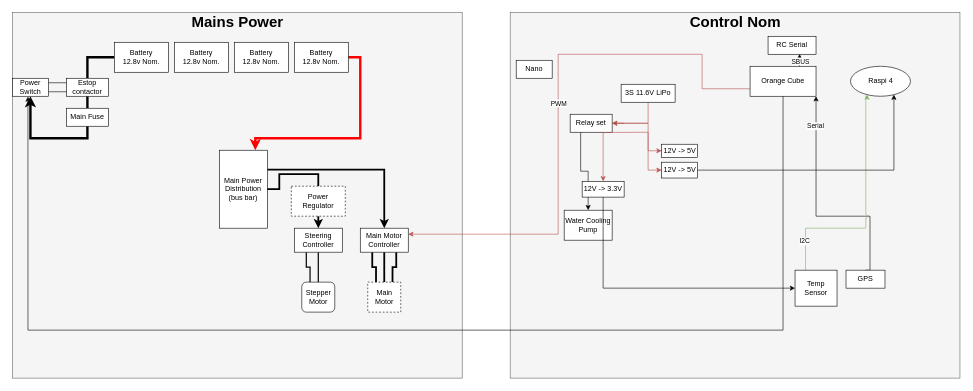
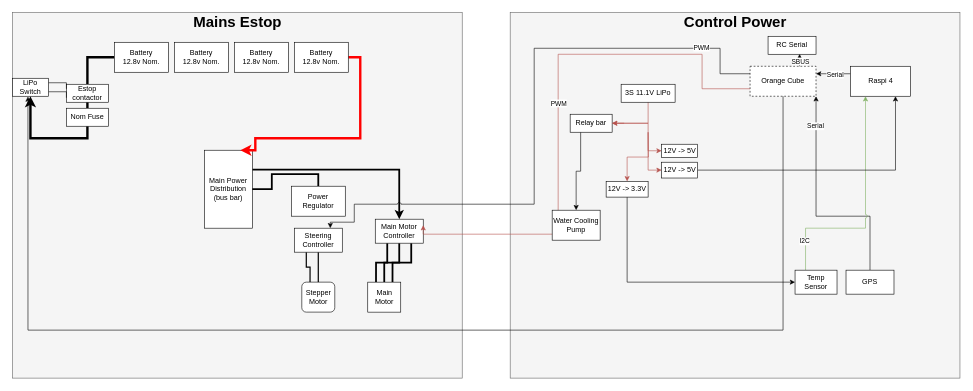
  <mxCell id="0" />
  <mxCell id="1" parent="0" />
  <mxCell id="2" value="" style="rounded=0;whiteSpace=wrap;html=1;movable=0;resizable=0;rotatable=0;deletable=0;editable=0;locked=1;connectable=0;fillColor=#f5f5f5;fontColor=#333333;strokeColor=#666666;" vertex="1" parent="1"><mxGeometry x="850" y="20" width="750" height="610" as="geometry" /></mxCell>
  <mxCell id="3" value="" style="rounded=0;whiteSpace=wrap;html=1;movable=0;resizable=0;rotatable=0;deletable=0;editable=0;locked=1;connectable=0;fillColor=#f5f5f5;fontColor=#333333;strokeColor=#666666;" vertex="1" parent="1"><mxGeometry x="20" y="20" width="750" height="610" as="geometry" /></mxCell>
  <mxCell id="4" style="edgeStyle=orthogonalEdgeStyle;rounded=0;orthogonalLoop=1;jettySize=auto;html=1;exitX=0;exitY=0.5;exitDx=0;exitDy=0;endArrow=none;endFill=0;entryX=0.5;entryY=0;entryDx=0;entryDy=0;strokeWidth=4;" edge="1" parent="1" source="5" target="16"><mxGeometry relative="1" as="geometry"><mxPoint x="140" y="180" as="targetPoint" /></mxGeometry></mxCell>
  <mxCell id="5" value="Battery&lt;div&gt;12.8v Nom.&lt;/div&gt;" style="rounded=0;whiteSpace=wrap;html=1;" vertex="1" parent="1"><mxGeometry x="190" y="70" width="90" height="50" as="geometry" /></mxCell>
  <mxCell id="6" style="edgeStyle=orthogonalEdgeStyle;rounded=0;orthogonalLoop=1;jettySize=auto;html=1;exitX=1;exitY=0.25;exitDx=0;exitDy=0;entryX=0.5;entryY=0;entryDx=0;entryDy=0;strokeWidth=3;" edge="1" parent="1" source="8" target="12"><mxGeometry relative="1" as="geometry" /></mxCell>
- <mxCell id="7" style="edgeStyle=orthogonalEdgeStyle;rounded=0;orthogonalLoop=1;jettySize=auto;html=1;exitX=0.5;exitY=1;exitDx=0;exitDy=0;entryX=0.5;entryY=0;entryDx=0;entryDy=0;strokeWidth=3;" edge="1" parent="1" source="50" target="43"><mxGeometry relative="1" as="geometry" /></mxCell>
- <mxCell id="8" value="Main Power Distribution (bus bar)" style="rounded=0;whiteSpace=wrap;html=1;" vertex="1" parent="1"><mxGeometry x="365" y="250" width="80" height="130" as="geometry" /></mxCell>
+ <mxCell id="8" value="Main Power Distribution (bus bar)" style="rounded=0;whiteSpace=wrap;html=1;" vertex="1" parent="1"><mxGeometry x="340" y="250" width="80" height="130" as="geometry" /></mxCell>
  <mxCell id="9" style="edgeStyle=orthogonalEdgeStyle;rounded=0;orthogonalLoop=1;jettySize=auto;html=1;exitX=0.5;exitY=1;exitDx=0;exitDy=0;entryX=0.5;entryY=0;entryDx=0;entryDy=0;strokeWidth=3;endArrow=none;startFill=0;" edge="1" parent="1" source="12" target="46"><mxGeometry relative="1" as="geometry" /></mxCell>
  <mxCell id="10" style="edgeStyle=orthogonalEdgeStyle;rounded=0;orthogonalLoop=1;jettySize=auto;html=1;exitX=0.75;exitY=1;exitDx=0;exitDy=0;entryX=0.75;entryY=0;entryDx=0;entryDy=0;strokeWidth=3;endArrow=none;startFill=0;" edge="1" parent="1" source="12" target="46"><mxGeometry relative="1" as="geometry" /></mxCell>
  <mxCell id="11" style="edgeStyle=orthogonalEdgeStyle;rounded=0;orthogonalLoop=1;jettySize=auto;html=1;exitX=0.25;exitY=1;exitDx=0;exitDy=0;entryX=0.25;entryY=0;entryDx=0;entryDy=0;strokeWidth=3;endArrow=none;startFill=0;" edge="1" parent="1" source="12" target="46"><mxGeometry relative="1" as="geometry" /></mxCell>
- <mxCell id="12" value="Main Motor Controller" style="rounded=0;whiteSpace=wrap;html=1;" vertex="1" parent="1"><mxGeometry x="600" y="380" width="80" height="40" as="geometry" /></mxCell>
+ <mxCell id="12" value="Main Motor Controller" style="rounded=0;whiteSpace=wrap;html=1;" vertex="1" parent="1"><mxGeometry x="625" y="365" width="80" height="40" as="geometry" /></mxCell>
  <mxCell id="13" value="Battery&lt;div&gt;12.8v Nom.&lt;/div&gt;" style="rounded=0;whiteSpace=wrap;html=1;" vertex="1" parent="1"><mxGeometry x="290" y="70" width="90" height="50" as="geometry" /></mxCell>
- <mxCell id="14" value="&lt;font size=&quot;1&quot; style=&quot;&quot;&gt;&lt;b style=&quot;font-size: 25px;&quot;&gt;Mains Power&lt;/b&gt;&lt;/font&gt;" style="text;html=1;align=center;verticalAlign=middle;whiteSpace=wrap;rounded=0;" vertex="1" parent="1"><mxGeometry x="272.5" y="20" width="245" height="30" as="geometry" /></mxCell>
+ <mxCell id="14" value="&lt;font size=&quot;1&quot; style=&quot;&quot;&gt;&lt;b style=&quot;font-size: 25px;&quot;&gt;Mains Estop&lt;/b&gt;&lt;/font&gt;" style="text;html=1;align=center;verticalAlign=middle;whiteSpace=wrap;rounded=0;" vertex="1" parent="1"><mxGeometry x="272.5" y="20" width="245" height="30" as="geometry" /></mxCell>
  <mxCell id="15" style="edgeStyle=orthogonalEdgeStyle;rounded=0;orthogonalLoop=1;jettySize=auto;html=1;exitX=0.5;exitY=1;exitDx=0;exitDy=0;entryX=0.5;entryY=0;entryDx=0;entryDy=0;endArrow=none;endFill=0;strokeWidth=4;" edge="1" parent="1" source="16" target="20"><mxGeometry relative="1" as="geometry" /></mxCell>
- <mxCell id="16" value="Estop contactor" style="rounded=0;whiteSpace=wrap;html=1;" vertex="1" parent="1"><mxGeometry x="110" y="130" width="70" height="30" as="geometry" /></mxCell>
+ <mxCell id="16" value="Estop contactor" style="rounded=0;whiteSpace=wrap;html=1;" vertex="1" parent="1"><mxGeometry x="110" y="140" width="70" height="30" as="geometry" /></mxCell>
  <mxCell id="17" style="edgeStyle=orthogonalEdgeStyle;rounded=0;orthogonalLoop=1;jettySize=auto;html=1;exitX=0.5;exitY=1;exitDx=0;exitDy=0;entryX=1;entryY=0.5;entryDx=0;entryDy=0;fillColor=#f8cecc;strokeColor=#b85450;" edge="1" parent="1" source="18" target="56"><mxGeometry relative="1" as="geometry"><mxPoint x="1080" y="150" as="targetPoint" /><Array as="points"><mxPoint x="1080" y="205" /></Array></mxGeometry></mxCell>
- <mxCell id="18" value="3S 11.6V LiPo" style="rounded=0;whiteSpace=wrap;html=1;" vertex="1" parent="1"><mxGeometry x="1035" y="140" width="90" height="30" as="geometry" /></mxCell>
+ <mxCell id="18" value="3S 11.1V LiPo" style="rounded=0;whiteSpace=wrap;html=1;" vertex="1" parent="1"><mxGeometry x="1035" y="140" width="90" height="30" as="geometry" /></mxCell>
  <mxCell id="19" style="edgeStyle=orthogonalEdgeStyle;rounded=0;orthogonalLoop=1;jettySize=auto;html=1;exitX=0.5;exitY=1;exitDx=0;exitDy=0;strokeWidth=4;" edge="1" parent="1" source="20" target="40"><mxGeometry relative="1" as="geometry" /></mxCell>
- <mxCell id="20" value="Main Fuse" style="rounded=0;whiteSpace=wrap;html=1;" vertex="1" parent="1"><mxGeometry x="110" y="180" width="70" height="30" as="geometry" /></mxCell>
+ <mxCell id="20" value="Nom Fuse" style="rounded=0;whiteSpace=wrap;html=1;" vertex="1" parent="1"><mxGeometry x="110" y="180" width="70" height="30" as="geometry" /></mxCell>
  <mxCell id="21" style="edgeStyle=orthogonalEdgeStyle;rounded=0;orthogonalLoop=1;jettySize=auto;html=1;exitX=0.5;exitY=0;exitDx=0;exitDy=0;entryX=1;entryY=1;entryDx=0;entryDy=0;jumpStyle=arc;" edge="1" parent="1" source="23" target="26"><mxGeometry relative="1" as="geometry"><Array as="points"><mxPoint x="1450" y="360" /><mxPoint x="1360" y="360" /></Array></mxGeometry></mxCell>
  <mxCell id="22" value="Serial" style="edgeLabel;html=1;align=center;verticalAlign=middle;resizable=0;points=[];" connectable="0" vertex="1" parent="21"><mxGeometry x="0.744" y="2" relative="1" as="geometry"><mxPoint as="offset" /></mxGeometry></mxCell>
- <mxCell id="23" value="GPS" style="rounded=0;whiteSpace=wrap;html=1;" vertex="1" parent="1"><mxGeometry x="1410" y="450" width="65" height="30" as="geometry" /></mxCell>
- <mxCell id="26" value="&lt;div align=&quot;center&quot;&gt;Orange Cube&lt;/div&gt;" style="rounded=0;whiteSpace=wrap;html=1;align=center;" vertex="1" parent="1"><mxGeometry x="1250" y="110" width="110" height="50" as="geometry" /></mxCell>
- <mxCell id="29" value="Raspi 4" style="ellipse;whiteSpace=wrap;html=1;" vertex="1" parent="1"><mxGeometry x="1417.5" y="110" width="100" height="50" as="geometry" /></mxCell>
+ <mxCell id="23" value="GPS" style="rounded=0;whiteSpace=wrap;html=1;" vertex="1" parent="1"><mxGeometry x="1410" y="450" width="80" height="40" as="geometry" /></mxCell>
+ <mxCell id="24" style="edgeStyle=orthogonalEdgeStyle;rounded=0;orthogonalLoop=1;jettySize=auto;html=1;exitX=0;exitY=0.25;exitDx=0;exitDy=0;entryX=0.75;entryY=0;entryDx=0;entryDy=0;jumpStyle=arc;" edge="1" parent="1" source="26" target="43"><mxGeometry relative="1" as="geometry"><Array as="points"><mxPoint x="1200" y="123" /><mxPoint x="1200" y="80" /><mxPoint x="890" y="80" /><mxPoint x="890" y="340" /><mxPoint x="590" y="340" /><mxPoint x="590" y="370" /><mxPoint x="550" y="370" /></Array></mxGeometry></mxCell>
+ <mxCell id="25" value="PWM" style="edgeLabel;html=1;align=center;verticalAlign=middle;resizable=0;points=[];" connectable="0" vertex="1" parent="24"><mxGeometry x="-0.763" y="-2" relative="1" as="geometry"><mxPoint as="offset" /></mxGeometry></mxCell>
+ <mxCell id="26" value="&lt;div align=&quot;center&quot;&gt;Orange Cube&lt;/div&gt;" style="rounded=0;whiteSpace=wrap;html=1;align=center;dashed=1;" vertex="1" parent="1"><mxGeometry x="1250" y="110" width="110" height="50" as="geometry" /></mxCell>
+ <mxCell id="27" style="edgeStyle=orthogonalEdgeStyle;rounded=0;orthogonalLoop=1;jettySize=auto;html=1;exitX=0;exitY=0.25;exitDx=0;exitDy=0;entryX=1;entryY=0.25;entryDx=0;entryDy=0;jumpStyle=arc;" edge="1" parent="1" source="29" target="26"><mxGeometry relative="1" as="geometry" /></mxCell>
+ <mxCell id="28" value="Serial" style="edgeLabel;html=1;align=center;verticalAlign=middle;resizable=0;points=[];" connectable="0" vertex="1" parent="27"><mxGeometry x="-0.091" y="1" relative="1" as="geometry"><mxPoint as="offset" /></mxGeometry></mxCell>
+ <mxCell id="29" value="Raspi 4" style="rounded=0;whiteSpace=wrap;html=1;" vertex="1" parent="1"><mxGeometry x="1417.5" y="110" width="100" height="50" as="geometry" /></mxCell>
  <mxCell id="30" style="edgeStyle=orthogonalEdgeStyle;rounded=0;orthogonalLoop=1;jettySize=auto;html=1;exitX=1;exitY=0.5;exitDx=0;exitDy=0;endArrow=classic;endFill=1;entryX=0.75;entryY=0;entryDx=0;entryDy=0;strokeWidth=4;strokeColor=#FF0000;" edge="1" parent="1" source="34" target="8"><mxGeometry relative="1" as="geometry"><mxPoint x="620" y="170" as="targetPoint" /><Array as="points"><mxPoint x="600" y="95" /><mxPoint x="600" y="230" /><mxPoint x="425" y="230" /></Array></mxGeometry></mxCell>
  <mxCell id="31" style="edgeStyle=orthogonalEdgeStyle;rounded=0;orthogonalLoop=1;jettySize=auto;html=1;exitX=0.25;exitY=0;exitDx=0;exitDy=0;fillColor=#d5e8d4;strokeColor=#82b366;jumpStyle=arc;entryX=0.25;entryY=1;entryDx=0;entryDy=0;" edge="1" parent="1" source="33" target="29"><mxGeometry relative="1" as="geometry"><mxPoint x="1325" y="455" as="sourcePoint" /><mxPoint x="1331" y="190" as="targetPoint" /><Array as="points"><mxPoint x="1342" y="380" /><mxPoint x="1443" y="380" /><mxPoint x="1443" y="160" /></Array></mxGeometry></mxCell>
  <mxCell id="32" value="I2C" style="edgeLabel;html=1;align=center;verticalAlign=middle;resizable=0;points=[];" vertex="1" connectable="0" parent="31"><mxGeometry x="-0.801" relative="1" as="geometry"><mxPoint x="-2" y="-10" as="offset" /></mxGeometry></mxCell>
- <mxCell id="33" value="Temp Sensor" style="rounded=0;whiteSpace=wrap;html=1;" vertex="1" parent="1"><mxGeometry x="1325" y="450" width="70" height="60" as="geometry" /></mxCell>
+ <mxCell id="33" value="Temp Sensor" style="rounded=0;whiteSpace=wrap;html=1;" vertex="1" parent="1"><mxGeometry x="1325" y="450" width="70" height="40" as="geometry" /></mxCell>
  <mxCell id="34" value="Battery&lt;div&gt;12.8v Nom.&lt;/div&gt;" style="rounded=0;whiteSpace=wrap;html=1;" vertex="1" parent="1"><mxGeometry x="490" y="70" width="90" height="50" as="geometry" /></mxCell>
  <mxCell id="35" style="edgeStyle=orthogonalEdgeStyle;rounded=0;orthogonalLoop=1;jettySize=auto;html=1;exitX=0;exitY=0.75;exitDx=0;exitDy=0;entryX=1;entryY=0.25;entryDx=0;entryDy=0;fillColor=#f8cecc;strokeColor=#b85450;jumpStyle=arc;" edge="1" parent="1" source="26" target="12"><mxGeometry relative="1" as="geometry"><Array as="points"><mxPoint x="1170" y="147" /><mxPoint x="1170" y="90" /><mxPoint x="930" y="90" /><mxPoint x="930" y="390" /></Array></mxGeometry></mxCell>
  <mxCell id="36" value="PWM" style="edgeLabel;html=1;align=center;verticalAlign=middle;resizable=0;points=[];" vertex="1" connectable="0" parent="35"><mxGeometry x="-0.931" relative="1" as="geometry"><mxPoint x="-288" y="24" as="offset" /></mxGeometry></mxCell>
  <mxCell id="37" value="Battery&lt;div&gt;12.8v Nom.&lt;/div&gt;" style="rounded=0;whiteSpace=wrap;html=1;" vertex="1" parent="1"><mxGeometry x="390" y="70" width="90" height="50" as="geometry" /></mxCell>
  <mxCell id="38" style="edgeStyle=orthogonalEdgeStyle;rounded=0;orthogonalLoop=1;jettySize=auto;html=1;exitX=1;exitY=0.25;exitDx=0;exitDy=0;entryX=0;entryY=0.25;entryDx=0;entryDy=0;endArrow=none;endFill=0;" edge="1" parent="1" source="40" target="16"><mxGeometry relative="1" as="geometry" /></mxCell>
  <mxCell id="39" style="edgeStyle=orthogonalEdgeStyle;rounded=0;orthogonalLoop=1;jettySize=auto;html=1;exitX=1;exitY=0.75;exitDx=0;exitDy=0;entryX=0;entryY=0.75;entryDx=0;entryDy=0;endArrow=none;endFill=0;" edge="1" parent="1" source="40" target="16"><mxGeometry relative="1" as="geometry" /></mxCell>
- <mxCell id="40" value="Power Switch" style="rounded=0;whiteSpace=wrap;html=1;" vertex="1" parent="1"><mxGeometry x="20" y="130" width="60" height="30" as="geometry" /></mxCell>
+ <mxCell id="40" value="LiPo Switch" style="rounded=0;whiteSpace=wrap;html=1;" vertex="1" parent="1"><mxGeometry x="20" y="130" width="60" height="30" as="geometry" /></mxCell>
  <mxCell id="41" style="edgeStyle=orthogonalEdgeStyle;rounded=0;orthogonalLoop=1;jettySize=auto;html=1;exitX=0.25;exitY=1;exitDx=0;exitDy=0;entryX=0.25;entryY=0;entryDx=0;entryDy=0;strokeWidth=2;endArrow=none;startFill=0;" edge="1" parent="1" source="43" target="47"><mxGeometry relative="1" as="geometry" /></mxCell>
  <mxCell id="42" style="edgeStyle=orthogonalEdgeStyle;rounded=0;orthogonalLoop=1;jettySize=auto;html=1;exitX=0.5;exitY=1;exitDx=0;exitDy=0;entryX=0.5;entryY=0;entryDx=0;entryDy=0;strokeWidth=2;endArrow=none;startFill=0;" edge="1" parent="1" source="43" target="47"><mxGeometry relative="1" as="geometry" /></mxCell>
  <mxCell id="43" value="Steering Controller" style="rounded=0;whiteSpace=wrap;html=1;" vertex="1" parent="1"><mxGeometry x="490" y="380" width="80" height="40" as="geometry" /></mxCell>
- <mxCell id="44" value="&lt;font size=&quot;1&quot; style=&quot;&quot;&gt;&lt;b style=&quot;font-size: 25px;&quot;&gt;Control Nom&lt;/b&gt;&lt;/font&gt;" style="text;html=1;align=center;verticalAlign=middle;whiteSpace=wrap;rounded=0;" vertex="1" parent="1"><mxGeometry x="1102.5" y="20" width="245" height="30" as="geometry" /></mxCell>
- <mxCell id="45" value="&lt;div&gt;Water Cooling Pump&lt;/div&gt;" style="rounded=0;whiteSpace=wrap;html=1;" vertex="1" parent="1"><mxGeometry x="940" y="350" width="80" height="50" as="geometry" /></mxCell>
- <mxCell id="46" value="Main Motor" style="rounded=0;whiteSpace=wrap;html=1;dashed=1;" vertex="1" parent="1"><mxGeometry x="612.5" y="470" width="55" height="50" as="geometry" /></mxCell>
+ <mxCell id="44" value="&lt;font size=&quot;1&quot; style=&quot;&quot;&gt;&lt;b style=&quot;font-size: 25px;&quot;&gt;Control Power&lt;/b&gt;&lt;/font&gt;" style="text;html=1;align=center;verticalAlign=middle;whiteSpace=wrap;rounded=0;" vertex="1" parent="1"><mxGeometry x="1102.5" y="20" width="245" height="30" as="geometry" /></mxCell>
+ <mxCell id="45" value="&lt;div&gt;Water Cooling Pump&lt;/div&gt;" style="rounded=0;whiteSpace=wrap;html=1;" vertex="1" parent="1"><mxGeometry x="920" y="350" width="80" height="50" as="geometry" /></mxCell>
+ <mxCell id="46" value="Main Motor" style="rounded=0;whiteSpace=wrap;html=1;" vertex="1" parent="1"><mxGeometry x="612.5" y="470" width="55" height="50" as="geometry" /></mxCell>
  <mxCell id="47" value="Stepper Motor" style="whiteSpace=wrap;html=1;rounded=1;" vertex="1" parent="1"><mxGeometry x="502.5" y="470" width="55" height="50" as="geometry" /></mxCell>
  <mxCell id="48" style="edgeStyle=orthogonalEdgeStyle;rounded=0;orthogonalLoop=1;jettySize=auto;html=1;exitX=0.25;exitY=1;exitDx=0;exitDy=0;entryX=0.5;entryY=0;entryDx=0;entryDy=0;" edge="1" parent="1" source="56" target="45"><mxGeometry relative="1" as="geometry" /></mxCell>
  <mxCell id="49" value="" style="edgeStyle=orthogonalEdgeStyle;rounded=0;orthogonalLoop=1;jettySize=auto;html=1;exitX=1;exitY=0.5;exitDx=0;exitDy=0;entryX=0.5;entryY=0;entryDx=0;entryDy=0;strokeWidth=3;endArrow=none;" edge="1" parent="1" source="8" target="50"><mxGeometry relative="1" as="geometry"><mxPoint x="445" y="315" as="sourcePoint" /><mxPoint x="530" y="380" as="targetPoint" /></mxGeometry></mxCell>
- <mxCell id="50" value="Power Regulator" style="rounded=0;whiteSpace=wrap;html=1;dashed=1;" vertex="1" parent="1"><mxGeometry x="485" y="310" width="90" height="50" as="geometry" /></mxCell>
+ <mxCell id="50" value="Power Regulator" style="rounded=0;whiteSpace=wrap;html=1;" vertex="1" parent="1"><mxGeometry x="485" y="310" width="90" height="50" as="geometry" /></mxCell>
  <mxCell id="51" style="edgeStyle=orthogonalEdgeStyle;rounded=0;orthogonalLoop=1;jettySize=auto;html=1;exitX=1;exitY=0.5;exitDx=0;exitDy=0;entryX=0.75;entryY=1;entryDx=0;entryDy=0;" edge="1" parent="1" source="54" target="29"><mxGeometry relative="1" as="geometry" /></mxCell>
  <mxCell id="52" style="edgeStyle=orthogonalEdgeStyle;rounded=0;orthogonalLoop=1;jettySize=auto;html=1;exitX=0.5;exitY=1;exitDx=0;exitDy=0;entryX=0;entryY=0.5;entryDx=0;entryDy=0;" edge="1" parent="1" source="55" target="33"><mxGeometry relative="1" as="geometry" /></mxCell>
  <mxCell id="53" value="12V -&amp;gt; 5V" style="rounded=0;whiteSpace=wrap;html=1;" vertex="1" parent="1"><mxGeometry x="1102.5" y="240" width="60" height="21.82" as="geometry" /></mxCell>
  <mxCell id="54" value="12V -&amp;gt; 5V" style="rounded=0;whiteSpace=wrap;html=1;" vertex="1" parent="1"><mxGeometry x="1102.5" y="270" width="60" height="26.36" as="geometry" /></mxCell>
- <mxCell id="55" value="12V -&amp;gt; 3.3V" style="rounded=0;whiteSpace=wrap;html=1;" vertex="1" parent="1"><mxGeometry x="970" y="301.82" width="70" height="26.36" as="geometry" /></mxCell>
- <mxCell id="56" value="Relay set" style="rounded=0;whiteSpace=wrap;html=1;" vertex="1" parent="1"><mxGeometry x="950" y="190" width="70" height="30" as="geometry" /></mxCell>
+ <mxCell id="55" value="12V -&amp;gt; 3.3V" style="rounded=0;whiteSpace=wrap;html=1;" vertex="1" parent="1"><mxGeometry x="1010" y="301.82" width="70" height="26.36" as="geometry" /></mxCell>
+ <mxCell id="56" value="Relay bar" style="rounded=0;whiteSpace=wrap;html=1;" vertex="1" parent="1"><mxGeometry x="950" y="190" width="70" height="30" as="geometry" /></mxCell>
  <mxCell id="57" value="RC Serial" style="rounded=0;whiteSpace=wrap;html=1;" vertex="1" parent="1"><mxGeometry x="1280" y="60" width="80" height="30" as="geometry" /></mxCell>
  <mxCell id="58" value="" style="endArrow=classic;html=1;rounded=0;exitX=0.75;exitY=0;exitDx=0;exitDy=0;entryX=0.658;entryY=0.985;entryDx=0;entryDy=0;entryPerimeter=0;" edge="1" parent="1" source="26" target="57"><mxGeometry width="50" height="50" relative="1" as="geometry"><mxPoint x="1280" y="80" as="sourcePoint" /><mxPoint x="1330" y="30" as="targetPoint" /></mxGeometry></mxCell>
  <mxCell id="59" value="SBUS" style="edgeLabel;html=1;align=center;verticalAlign=middle;resizable=0;points=[];" connectable="0" vertex="1" parent="58"><mxGeometry x="-0.089" y="-1" relative="1" as="geometry"><mxPoint as="offset" /></mxGeometry></mxCell>
- <mxCell id="60" value="Nano" style="rounded=0;whiteSpace=wrap;html=1;" vertex="1" parent="1"><mxGeometry x="860" y="100" width="60" height="30" as="geometry" /></mxCell>
  <mxCell id="61" style="edgeStyle=orthogonalEdgeStyle;rounded=0;orthogonalLoop=1;jettySize=auto;html=1;exitX=0;exitY=0.5;exitDx=0;exitDy=0;entryX=1;entryY=0.5;entryDx=0;entryDy=0;strokeColor=#B85450;" edge="1" parent="1" target="56"><mxGeometry relative="1" as="geometry"><mxPoint x="1040" y="205" as="sourcePoint" /></mxGeometry></mxCell>
  <mxCell id="62" style="edgeStyle=orthogonalEdgeStyle;rounded=0;orthogonalLoop=1;jettySize=auto;html=1;exitX=0.5;exitY=1;exitDx=0;exitDy=0;entryX=0.5;entryY=0;entryDx=0;entryDy=0;strokeColor=#B85450;" edge="1" parent="1" target="55"><mxGeometry relative="1" as="geometry"><mxPoint x="1080" y="220" as="sourcePoint" /></mxGeometry></mxCell>
  <mxCell id="63" style="edgeStyle=orthogonalEdgeStyle;rounded=0;orthogonalLoop=1;jettySize=auto;html=1;exitX=0.5;exitY=1;exitDx=0;exitDy=0;entryX=0;entryY=0.5;entryDx=0;entryDy=0;strokeColor=#B85450;" edge="1" parent="1" target="53"><mxGeometry relative="1" as="geometry"><Array as="points"><mxPoint x="1080" y="251" /></Array><mxPoint x="1080" y="220" as="sourcePoint" /></mxGeometry></mxCell>
  <mxCell id="64" style="edgeStyle=orthogonalEdgeStyle;rounded=0;orthogonalLoop=1;jettySize=auto;html=1;exitX=1;exitY=0.5;exitDx=0;exitDy=0;entryX=0;entryY=0.5;entryDx=0;entryDy=0;strokeColor=#B85450;" edge="1" parent="1" source="56" target="54"><mxGeometry relative="1" as="geometry"><Array as="points"><mxPoint x="1080" y="205" /><mxPoint x="1080" y="283" /></Array><mxPoint x="1080" y="220" as="sourcePoint" /></mxGeometry></mxCell>
  <mxCell id="65" style="edgeStyle=orthogonalEdgeStyle;rounded=0;orthogonalLoop=1;jettySize=auto;html=1;exitX=0.5;exitY=1;exitDx=0;exitDy=0;entryX=0.431;entryY=1.015;entryDx=0;entryDy=0;entryPerimeter=0;" edge="1" parent="1" source="26" target="40"><mxGeometry relative="1" as="geometry"><Array as="points"><mxPoint x="1305" y="550" /><mxPoint x="46" y="550" /></Array></mxGeometry></mxCell>
